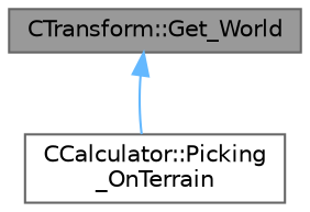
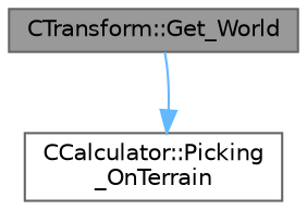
  digraph {
    rankdir=TB
    node [fontname=Helvetica fontsize=10 shape=box style=filled]
    n1 [color=gray40 fillcolor=grey60 fontcolor=black height=0.2 label="CTransform::Get_World" width=0.4]
    n2 [color=grey40 fillcolor=white height=0.2 label="CCalculator::Picking\l_OnTerrain" width=0.4]
-   n1 -> n2 [color=steelblue1 dir=back fontname=Helvetica fontsize=10 labelfontname=Helvetica labelfontsize=10 style=solid]
+   n2 -> n1 [color=steelblue1 dir=back fontname=Helvetica fontsize=10 labelfontname=Helvetica labelfontsize=10 style=solid]
  }
